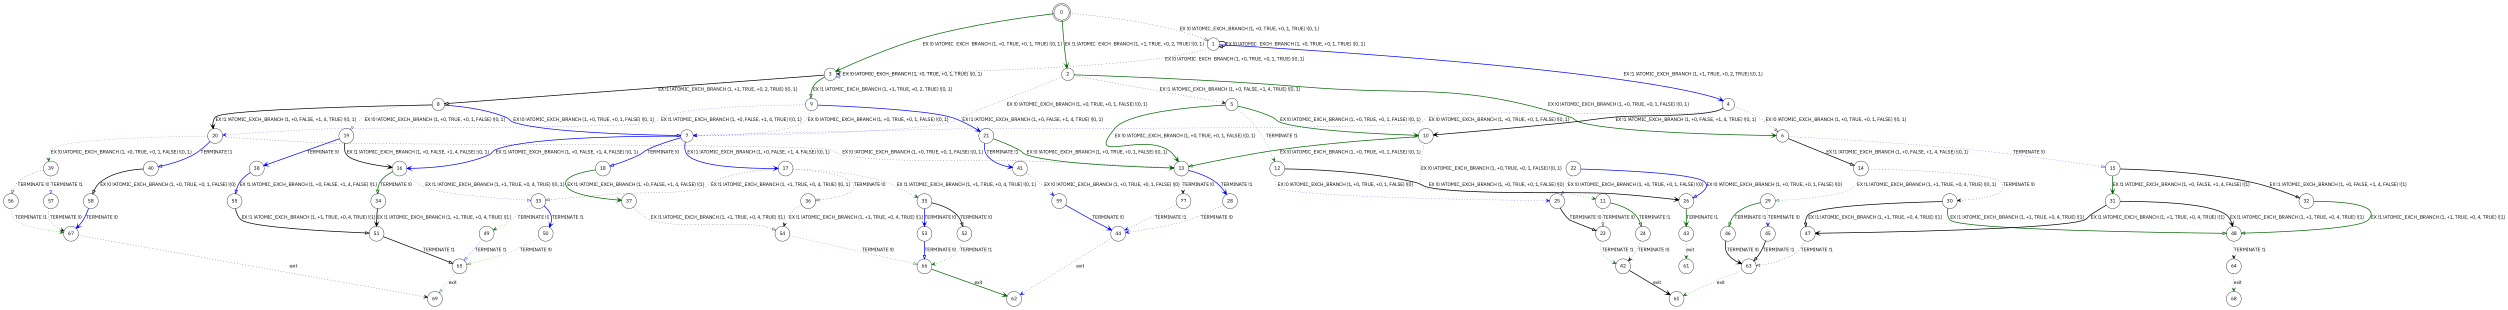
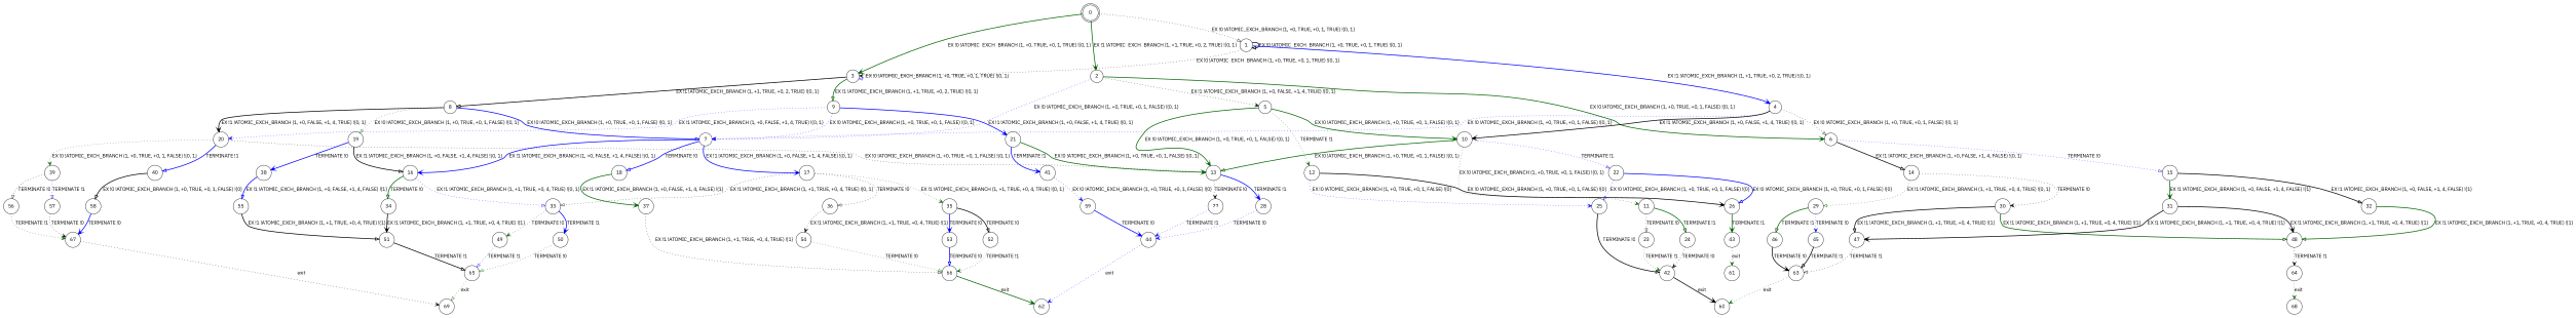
  digraph {
    fontname="IBM Plex Sans"
    node [fontname="IBM Plex Sans" shape=circle]
    edge [arrowhead=vee color=black fontname="IBM Plex Sans" style=bold]
    0 [peripheries=2]
    1
    2
    3
    4
    5
    6
    7
    8
    9
    10
    12
    13
    14
    15
    16
    17
    18
    19
    20
    21
    11
    22
    23
    24
    25
    26
    27
    28
    29
    30
    31
    32
    33
    34
    35
    36
    37
    38
    39
    40
    41
    42
    43
    44
    45
    46
    47
    48
    49
    50
    51
    52
    53
    54
    55
    56
    57
    58
    59
    60
    61
    62
    63
    64
    65
    66
    67
    68
    69
    0 -> 1 [arrowhead=onormal label="EX !0 !ATOMIC_EXCH_BRANCH (1, +0, TRUE, +0, 1, TRUE) !{0, 1}" style=dotted]
    0 -> 2 [color=darkgreen label="EX !1 !ATOMIC_EXCH_BRANCH (1, +1, TRUE, +0, 2, TRUE) !{0, 1}"]
    0 -> 3 [color=darkgreen label="EX !0 !ATOMIC_EXCH_BRANCH (1, +0, TRUE, +0, 1, TRUE) !{0, 1}"]
    1 -> 1 [arrowhead=onormal label="EX !0 !ATOMIC_EXCH_BRANCH (1, +0, TRUE, +0, 1, TRUE) !{0, 1}"]
    1 -> 3 [label="EX !0 !ATOMIC_EXCH_BRANCH (1, +0, TRUE, +0, 1, TRUE) !{0, 1}" style=dotted]
    1 -> 4 [color=blue label="EX !1 !ATOMIC_EXCH_BRANCH (1, +1, TRUE, +0, 2, TRUE) !{0, 1}"]
    2 -> 5 [label="EX !1 !ATOMIC_EXCH_BRANCH (1, +0, FALSE, +1, 4, TRUE) !{0, 1}" style=dotted]
    2 -> 6 [color=darkgreen label="EX !0 !ATOMIC_EXCH_BRANCH (1, +0, TRUE, +0, 1, FALSE) !{0, 1}"]
    2 -> 7 [arrowhead=onormal color=blue label="EX !0 !ATOMIC_EXCH_BRANCH (1, +0, TRUE, +0, 1, FALSE) !{0, 1}" style=dotted]
    3 -> 3 [arrowhead=onormal color=blue label="EX !0 !ATOMIC_EXCH_BRANCH (1, +0, TRUE, +0, 1, TRUE) !{0, 1}" style=dotted]
    3 -> 8 [arrowhead=onormal label="EX !1 !ATOMIC_EXCH_BRANCH (1, +1, TRUE, +0, 2, TRUE) !{0, 1}"]
    3 -> 9 [arrowhead=onormal color=darkgreen label="EX !1 !ATOMIC_EXCH_BRANCH (1, +1, TRUE, +0, 2, TRUE) !{0, 1}"]
    4 -> 6 [arrowhead=onormal label="EX !0 !ATOMIC_EXCH_BRANCH (1, +0, TRUE, +0, 1, FALSE) !{0, 1}" style=dotted]
    4 -> 7 [color=blue label="EX !0 !ATOMIC_EXCH_BRANCH (1, +0, TRUE, +0, 1, FALSE) !{0, 1}" style=dotted]
    4 -> 10 [label="EX !1 !ATOMIC_EXCH_BRANCH (1, +0, FALSE, +1, 4, TRUE) !{0, 1}"]
    5 -> 10 [color=darkgreen label="EX !0 !ATOMIC_EXCH_BRANCH (1, +0, TRUE, +0, 1, FALSE) !{0, 1}"]
    5 -> 12 [color=darkgreen label="TERMINATE !1" style=dotted]
    5 -> 13 [color=darkgreen label="EX !0 !ATOMIC_EXCH_BRANCH (1, +0, TRUE, +0, 1, FALSE) !{0, 1}"]
    6 -> 14 [arrowhead=onormal label="EX !1 !ATOMIC_EXCH_BRANCH (1, +0, FALSE, +1, 4, FALSE) !{0, 1}"]
    6 -> 15 [arrowhead=onormal color=blue label="TERMINATE !0" style=dotted]
    7 -> 16 [color=blue label="EX !1 !ATOMIC_EXCH_BRANCH (1, +0, FALSE, +1, 4, FALSE) !{0, 1}"]
    7 -> 17 [color=blue label="EX !1 !ATOMIC_EXCH_BRANCH (1, +0, FALSE, +1, 4, FALSE) !{0, 1}"]
    7 -> 18 [arrowhead=onormal color=blue label="TERMINATE !0"]
    8 -> 7 [arrowhead=onormal color=blue label="EX !0 !ATOMIC_EXCH_BRANCH (1, +0, TRUE, +0, 1, FALSE) !{0, 1}"]
    8 -> 19 [arrowhead=onormal color=darkgreen label="EX !0 !ATOMIC_EXCH_BRANCH (1, +0, TRUE, +0, 1, FALSE) !{0, 1}" style=dotted]
    8 -> 20 [label="EX !1 !ATOMIC_EXCH_BRANCH (1, +0, FALSE, +1, 4, TRUE) !{0, 1}"]
    9 -> 7 [arrowhead=onormal color=blue label="EX !0 !ATOMIC_EXCH_BRANCH (1, +0, TRUE, +0, 1, FALSE) !{0, 1}" style=dotted]
    9 -> 20 [color=blue label="EX !1 !ATOMIC_EXCH_BRANCH (1, +0, FALSE, +1, 4, TRUE) !{0, 1}" style=dotted]
    9 -> 21 [color=blue label="EX !1 !ATOMIC_EXCH_BRANCH (1, +0, FALSE, +1, 4, TRUE) !{0, 1}"]
    10 -> 13 [arrowhead=onormal color=darkgreen label="EX !0 !ATOMIC_EXCH_BRANCH (1, +0, TRUE, +0, 1, FALSE) !{0, 1}"]
    10 -> 11 [color=darkgreen label="EX !0 !ATOMIC_EXCH_BRANCH (1, +0, TRUE, +0, 1, FALSE) !{0, 1}" style=dotted]
+   10 -> 22 [arrowhead=onormal color=blue label="TERMINATE !1" style=dotted]
    12 -> 25 [color=blue label="EX !0 !ATOMIC_EXCH_BRANCH (1, +0, TRUE, +0, 1, FALSE) !{0}" style=dotted]
    12 -> 26 [label="EX !0 !ATOMIC_EXCH_BRANCH (1, +0, TRUE, +0, 1, FALSE) !{0}"]
    13 -> 27 [label="TERMINATE !0" style=dotted]
    13 -> 28 [color=blue label="TERMINATE !1"]
    14 -> 29 [arrowhead=onormal color=darkgreen label="EX !1 !ATOMIC_EXCH_BRANCH (1, +1, TRUE, +0, 4, TRUE) !{0, 1}" style=dotted]
    14 -> 30 [label="TERMINATE !0" style=dotted]
    15 -> 31 [color=darkgreen label="EX !1 !ATOMIC_EXCH_BRANCH (1, +0, FALSE, +1, 4, FALSE) !{1}"]
    15 -> 32 [arrowhead=onormal label="EX !1 !ATOMIC_EXCH_BRANCH (1, +0, FALSE, +1, 4, FALSE) !{1}"]
    16 -> 33 [arrowhead=onormal color=blue label="EX !1 !ATOMIC_EXCH_BRANCH (1, +1, TRUE, +0, 4, TRUE) !{0, 1}" style=dotted]
    16 -> 34 [arrowhead=onormal color=darkgreen label="TERMINATE !0"]
    17 -> 33 [arrowhead=onormal label="EX !1 !ATOMIC_EXCH_BRANCH (1, +1, TRUE, +0, 4, TRUE) !{0, 1}" style=dotted]
    17 -> 35 [color=darkgreen label="EX !1 !ATOMIC_EXCH_BRANCH (1, +1, TRUE, +0, 4, TRUE) !{0, 1}" style=dotted]
    17 -> 36 [arrowhead=onormal label="TERMINATE !0" style=dotted]
    18 -> 37 [color=darkgreen label="EX !1 !ATOMIC_EXCH_BRANCH (1, +0, FALSE, +1, 4, FALSE) !{1}"]
-   19 -> 16 [label="EX !1 !ATOMIC_EXCH_BRANCH (1, +0, FALSE, +1, 4, FALSE) !{0, 1}"]
+   19 -> 16 [arrowhead=onormal label="EX !1 !ATOMIC_EXCH_BRANCH (1, +0, FALSE, +1, 4, FALSE) !{0, 1}"]
    19 -> 38 [color=blue label="TERMINATE !0"]
    20 -> 13 [arrowhead=onormal label="EX !0 !ATOMIC_EXCH_BRANCH (1, +0, TRUE, +0, 1, FALSE) !{0, 1}" style=dotted]
    20 -> 39 [color=darkgreen label="EX !0 !ATOMIC_EXCH_BRANCH (1, +0, TRUE, +0, 1, FALSE) !{0, 1}" style=dotted]
    20 -> 40 [arrowhead=onormal color=blue label="TERMINATE !1"]
    21 -> 13 [color=darkgreen label="EX !0 !ATOMIC_EXCH_BRANCH (1, +0, TRUE, +0, 1, FALSE) !{0, 1}"]
    21 -> 41 [color=blue label="TERMINATE !1"]
    11 -> 23 [arrowhead=onormal label="TERMINATE !0" style=dotted]
    11 -> 24 [arrowhead=onormal color=darkgreen label="TERMINATE !1"]
    22 -> 25 [arrowhead=onormal color=blue label="EX !0 !ATOMIC_EXCH_BRANCH (1, +0, TRUE, +0, 1, FALSE) !{0}" style=dotted]
    22 -> 26 [arrowhead=onormal color=blue label="EX !0 !ATOMIC_EXCH_BRANCH (1, +0, TRUE, +0, 1, FALSE) !{0}"]
    23 -> 42 [color=darkgreen label="TERMINATE !1" style=dotted]
    24 -> 42 [label="TERMINATE !0" style=dotted]
-   25 -> 23 [arrowhead=onormal label="TERMINATE !0"]
+   25 -> 42 [arrowhead=onormal label="TERMINATE !0"]
    26 -> 43 [color=darkgreen label="TERMINATE !1"]
    27 -> 44 [color=blue label="TERMINATE !1" style=dotted]
    28 -> 44 [color=blue label="TERMINATE !0" style=dotted]
    29 -> 45 [color=blue label="TERMINATE !0" style=dotted]
    29 -> 46 [arrowhead=onormal color=darkgreen label="TERMINATE !1"]
    30 -> 47 [arrowhead=onormal label="EX !1 !ATOMIC_EXCH_BRANCH (1, +1, TRUE, +0, 4, TRUE) !{1}"]
    30 -> 48 [arrowhead=onormal color=darkgreen label="EX !1 !ATOMIC_EXCH_BRANCH (1, +1, TRUE, +0, 4, TRUE) !{1}"]
    31 -> 47 [label="EX !1 !ATOMIC_EXCH_BRANCH (1, +1, TRUE, +0, 4, TRUE) !{1}"]
    31 -> 48 [label="EX !1 !ATOMIC_EXCH_BRANCH (1, +1, TRUE, +0, 4, TRUE) !{1}"]
    32 -> 48 [arrowhead=onormal color=darkgreen label="EX !1 !ATOMIC_EXCH_BRANCH (1, +1, TRUE, +0, 4, TRUE) !{1}"]
    33 -> 49 [color=darkgreen label="TERMINATE !0" style=dotted]
    33 -> 50 [color=blue label="TERMINATE !1"]
    34 -> 51 [label="EX !1 !ATOMIC_EXCH_BRANCH (1, +1, TRUE, +0, 4, TRUE) !{1}"]
    35 -> 52 [arrowhead=onormal label="TERMINATE !0"]
    35 -> 53 [color=blue label="TERMINATE !0"]
    36 -> 54 [label="EX !1 !ATOMIC_EXCH_BRANCH (1, +1, TRUE, +0, 4, TRUE) !{1}" style=dotted]
-   37 -> 54 [arrowhead=onormal label="EX !1 !ATOMIC_EXCH_BRANCH (1, +1, TRUE, +0, 4, TRUE) !{1}" style=dotted]
+   37 -> 66 [arrowhead=onormal label="EX !1 !ATOMIC_EXCH_BRANCH (1, +1, TRUE, +0, 4, TRUE) !{1}" style=dotted]
    38 -> 55 [arrowhead=onormal color=blue label="EX !1 !ATOMIC_EXCH_BRANCH (1, +0, FALSE, +1, 4, FALSE) !{1}"]
    39 -> 56 [arrowhead=onormal label="TERMINATE !0" style=dotted]
    39 -> 57 [arrowhead=onormal color=blue label="TERMINATE !1" style=dotted]
    40 -> 58 [arrowhead=onormal label="EX !0 !ATOMIC_EXCH_BRANCH (1, +0, TRUE, +0, 1, FALSE) !{0}"]
    41 -> 59 [color=blue label="EX !0 !ATOMIC_EXCH_BRANCH (1, +0, TRUE, +0, 1, FALSE) !{0}" style=dotted]
    42 -> 60 [label=exit]
    43 -> 61 [color=darkgreen label=exit style=dotted]
    44 -> 62 [color=blue label=exit style=dotted]
    45 -> 63 [arrowhead=onormal label="TERMINATE !1"]
    46 -> 63 [label="TERMINATE !0"]
    47 -> 63 [arrowhead=onormal label="TERMINATE !1" style=dotted]
    48 -> 64 [label="TERMINATE !1" style=dotted]
    49 -> 65 [arrowhead=onormal color=blue label="TERMINATE !1" style=dotted]
    50 -> 65 [arrowhead=onormal color=darkgreen label="TERMINATE !0" style=dotted]
    51 -> 65 [arrowhead=onormal label="TERMINATE !1"]
    52 -> 66 [color=darkgreen label="TERMINATE !1" style=dotted]
    53 -> 66 [arrowhead=onormal color=blue label="TERMINATE !0"]
    54 -> 66 [arrowhead=onormal color=darkgreen label="TERMINATE !0" style=dotted]
    55 -> 51 [arrowhead=onormal label="EX !1 !ATOMIC_EXCH_BRANCH (1, +1, TRUE, +0, 4, TRUE) !{1}"]
    56 -> 67 [color=darkgreen label="TERMINATE !1" style=dotted]
    57 -> 67 [label="TERMINATE !0" style=dotted]
    58 -> 67 [color=blue label="TERMINATE !0"]
    59 -> 44 [color=blue label="TERMINATE !0"]
    63 -> 60 [color=darkgreen label=exit style=dotted]
    64 -> 68 [color=darkgreen label=exit style=dotted]
    65 -> 69 [arrowhead=onormal color=darkgreen label=exit style=dotted]
    66 -> 62 [color=darkgreen label=exit]
    67 -> 69 [label=exit style=dotted]
  }
